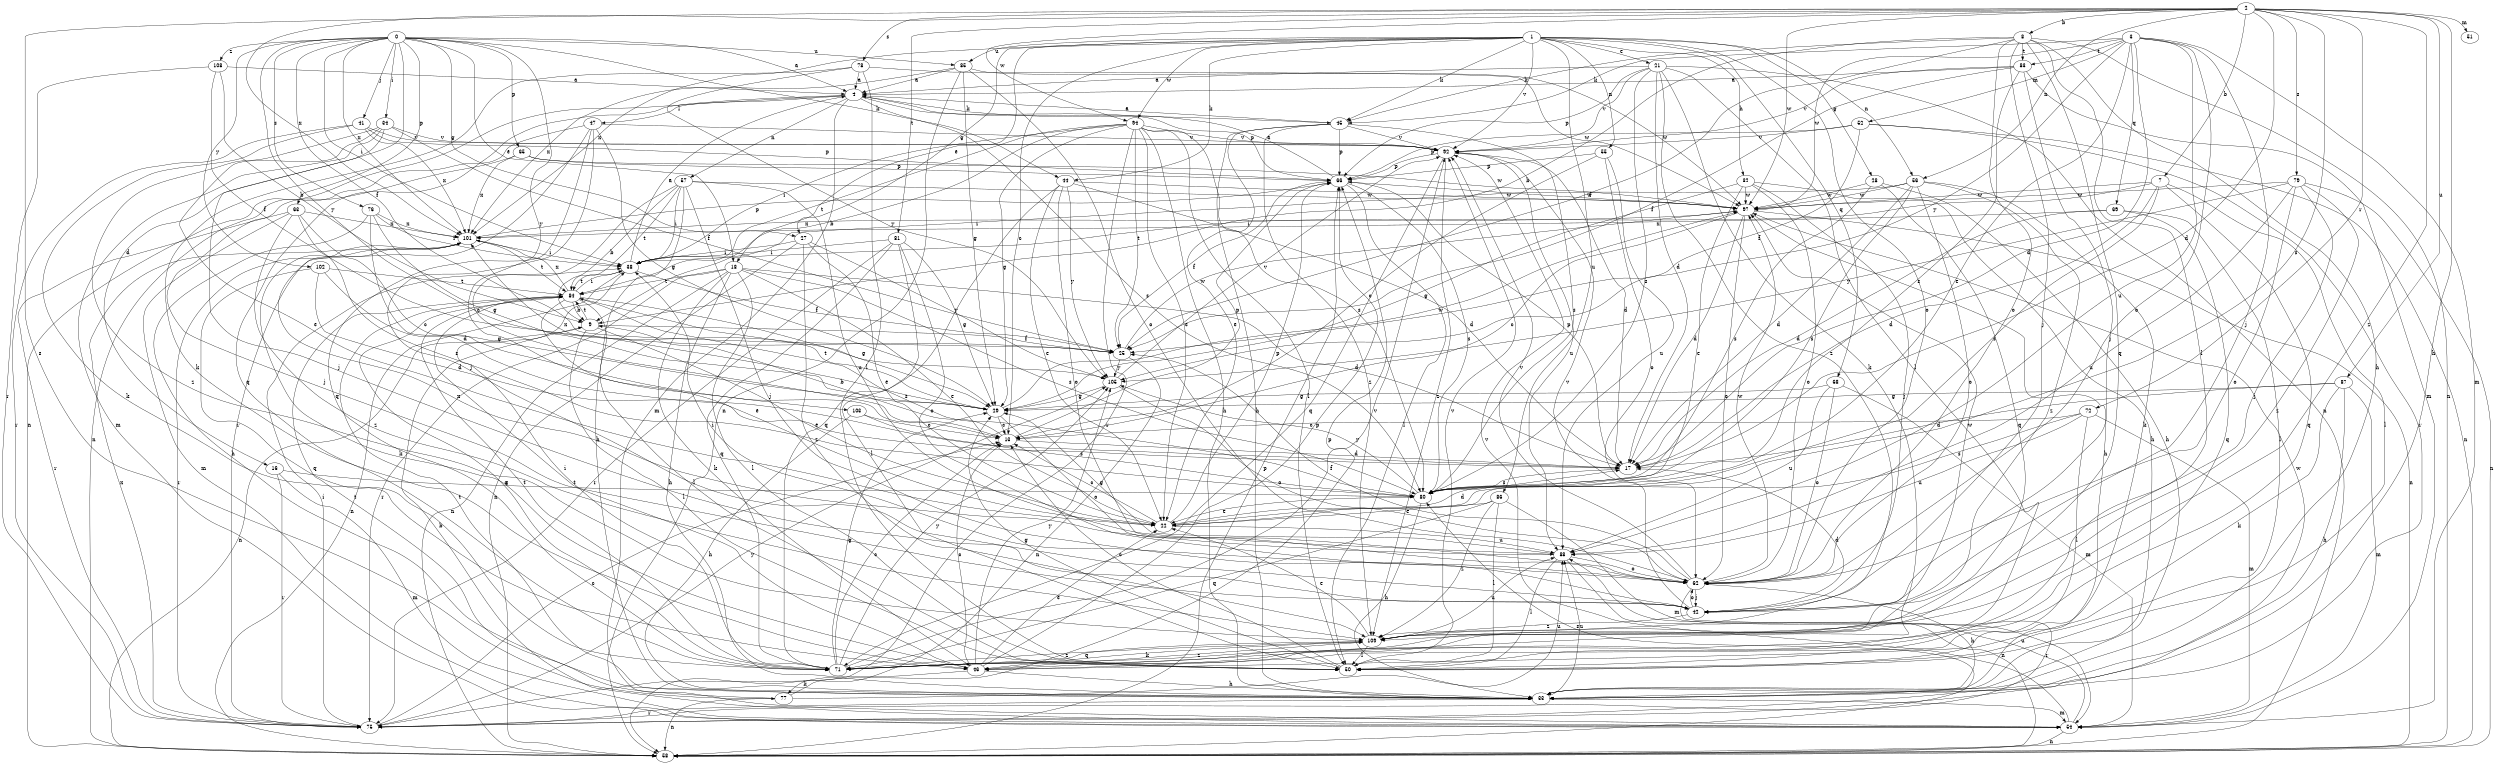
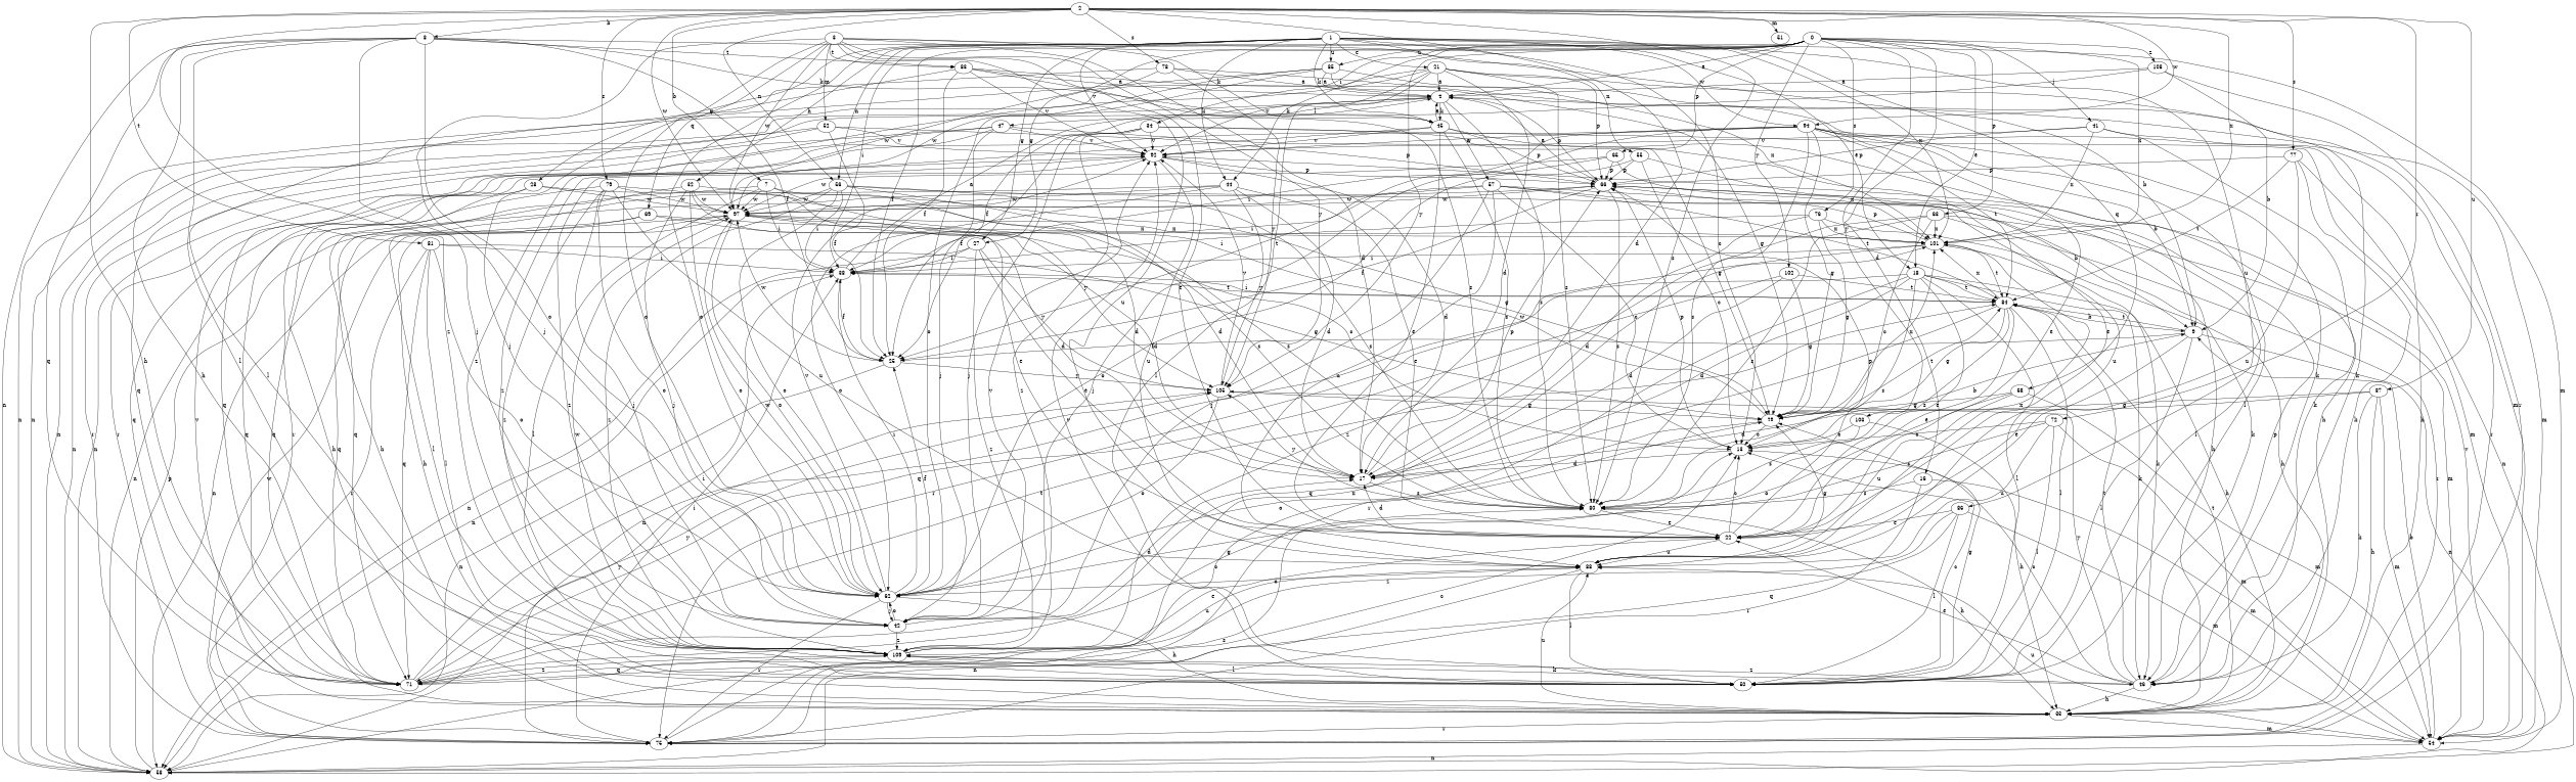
  strict digraph {
    fontname="DejaVu Serif"
    node [fontname="DejaVu Serif"]
    edge [fontname="DejaVu Serif"]
    0
    4
    16
    18
    25
    27
    34
    38
    41
    44
    63
    65
    76
    85
    101
    102
    103
    105
    108
    45
    80
    54
    47
    57
    58
    66
    71
    75
    17
    33
    22
    50
    84
    46
    97
    109
    92
    42
    62
    13
    29
    9
    1
    21
    28
    32
    55
    56
    68
    86
    94
    88
    2
    7
    8
    51
    72
    77
    78
    79
    81
    87
    83
    3
    52
    69
    0 -> 4 [label=a]
    0 -> 16 [label=d]
    0 -> 18 [label=e]
    0 -> 25 [label=f]
    0 -> 27 [label=g]
    0 -> 34 [label=i]
    0 -> 38 [label=i]
    0 -> 41 [label=j]
    0 -> 44 [label=k]
    0 -> 63 [label=p]
    0 -> 65 [label=p]
    0 -> 76 [label=s]
    0 -> 85 [label=u]
    0 -> 101 [label=x]
    0 -> 102 [label=y]
    0 -> 103 [label=y]
    0 -> 105 [label=y]
    0 -> 108 [label=z]
    4 -> 45 [label=k]
    4 -> 80 [label=s]
    4 -> 54 [label=m]
    4 -> 47 [label=l]
    4 -> 57 [label=n]
    4 -> 58 [label=n]
    4 -> 66 [label=p]
    4 -> 71 [label=q]
    16 -> 80 [label=s]
    16 -> 54 [label=m]
    16 -> 75 [label=r]
    18 -> 80 [label=s]
    18 -> 58 [label=n]
    18 -> 75 [label=r]
    18 -> 17 [label=d]
    18 -> 33 [label=h]
    18 -> 22 [label=e]
    18 -> 50 [label=l]
    18 -> 84 [label=t]
    18 -> 46 [label=k]
    25 -> 105 [label=y]
    25 -> 58 [label=n]
    25 -> 97 [label=w]
    27 -> 38 [label=i]
    27 -> 105 [label=y]
    27 -> 58 [label=n]
    27 -> 22 [label=e]
    27 -> 109 [label=z]
    34 -> 25 [label=f]
    34 -> 54 [label=m]
    34 -> 22 [label=e]
    34 -> 109 [label=z]
    34 -> 92 [label=v]
    34 -> 42 [label=j]
    38 -> 4 [label=a]
    38 -> 25 [label=f]
    38 -> 58 [label=n]
    38 -> 84 [label=t]
    41 -> 101 [label=x]
    41 -> 66 [label=p]
    41 -> 75 [label=r]
    41 -> 46 [label=k]
    41 -> 92 [label=v]
    44 -> 105 [label=y]
    44 -> 71 [label=q]
    44 -> 17 [label=d]
    44 -> 22 [label=e]
    44 -> 97 [label=w]
    44 -> 62 [label=o]
    63 -> 101 [label=x]
    63 -> 80 [label=s]
    63 -> 54 [label=m]
    63 -> 75 [label=r]
    63 -> 109 [label=z]
    63 -> 13 [label=c]
    65 -> 101 [label=x]
    65 -> 66 [label=p]
    65 -> 97 [label=w]
    65 -> 42 [label=j]
    76 -> 38 [label=i]
    76 -> 101 [label=x]
    76 -> 17 [label=d]
    76 -> 33 [label=h]
    76 -> 29 [label=g]
    85 -> 4 [label=a]
    85 -> 101 [label=x]
    85 -> 58 [label=n]
    85 -> 97 [label=w]
    85 -> 62 [label=o]
    85 -> 29 [label=g]
    101 -> 38 [label=i]
    101 -> 66 [label=p]
    101 -> 75 [label=r]
    101 -> 84 [label=t]
    101 -> 46 [label=k]
    102 -> 71 [label=q]
    102 -> 17 [label=d]
    102 -> 84 [label=t]
    102 -> 29 [label=g]
    103 -> 80 [label=s]
    103 -> 33 [label=h]
    103 -> 13 [label=c]
    105 -> 92 [label=v]
    105 -> 62 [label=o]
    105 -> 29 [label=g]
    108 -> 4 [label=a]
    108 -> 25 [label=f]
    108 -> 75 [label=r]
    108 -> 9 [label=b]
    45 -> 4 [label=a]
    45 -> 80 [label=s]
    45 -> 66 [label=p]
    45 -> 33 [label=h]
    45 -> 22 [label=e]
    45 -> 109 [label=z]
    45 -> 92 [label=v]
    80 -> 105 [label=y]
    80 -> 33 [label=h]
    80 -> 22 [label=e]
    54 -> 58 [label=n]
    54 -> 92 [label=v]
    54 -> 9 [label=b]
    54 -> 88 [label=u]
    47 -> 58 [label=n]
    47 -> 71 [label=q]
    47 -> 75 [label=r]
    47 -> 92 [label=v]
    47 -> 42 [label=j]
    47 -> 29 [label=g]
    57 -> 38 [label=i]
    57 -> 33 [label=h]
    57 -> 84 [label=t]
    57 -> 97 [label=w]
    57 -> 42 [label=j]
    57 -> 13 [label=c]
    57 -> 9 [label=b]
    57 -> 88 [label=u]
    58 -> 80 [label=s]
    58 -> 66 [label=p]
    66 -> 4 [label=a]
    66 -> 25 [label=f]
    66 -> 80 [label=s]
    66 -> 50 [label=l]
    66 -> 97 [label=w]
    71 -> 38 [label=i]
    71 -> 105 [label=y]
    71 -> 84 [label=t]
    71 -> 109 [label=z]
    71 -> 92 [label=v]
    71 -> 13 [label=c]
    71 -> 29 [label=g]
    75 -> 38 [label=i]
    75 -> 101 [label=x]
    75 -> 105 [label=y]
    75 -> 97 [label=w]
    75 -> 13 [label=c]
    17 -> 80 [label=s]
    17 -> 66 [label=p]
    33 -> 54 [label=m]
    33 -> 75 [label=r]
    33 -> 84 [label=t]
    33 -> 88 [label=u]
    22 -> 66 [label=p]
    22 -> 17 [label=d]
    22 -> 13 [label=c]
    22 -> 88 [label=u]
    50 -> 92 [label=v]
    50 -> 13 [label=c]
    50 -> 29 [label=g]
    84 -> 38 [label=i]
    84 -> 101 [label=x]
    84 -> 80 [label=s]
    84 -> 71 [label=q]
    84 -> 22 [label=e]
    84 -> 50 [label=l]
    84 -> 29 [label=g]
    84 -> 9 [label=b]
    46 -> 105 [label=y]
    46 -> 66 [label=p]
    46 -> 33 [label=h]
    46 -> 22 [label=e]
    46 -> 84 [label=t]
    46 -> 109 [label=z]
    46 -> 13 [label=c]
    97 -> 101 [label=x]
    97 -> 58 [label=n]
    97 -> 17 [label=d]
    97 -> 33 [label=h]
    97 -> 62 [label=o]
    97 -> 13 [label=c]
    109 -> 71 [label=q]
    109 -> 22 [label=e]
    109 -> 50 [label=l]
    109 -> 46 [label=k]
    109 -> 97 [label=w]
    109 -> 88 [label=u]
    92 -> 66 [label=p]
    92 -> 71 [label=q]
    92 -> 17 [label=d]
    92 -> 109 [label=z]
    92 -> 88 [label=u]
    42 -> 17 [label=d]
    42 -> 109 [label=z]
    42 -> 92 [label=v]
    42 -> 62 [label=o]
    62 -> 25 [label=f]
    62 -> 38 [label=i]
    62 -> 75 [label=r]
    62 -> 33 [label=h]
    62 -> 97 [label=w]
    62 -> 92 [label=v]
    62 -> 42 [label=j]
    13 -> 66 [label=p]
    13 -> 17 [label=d]
    13 -> 9 [label=b]
    29 -> 101 [label=x]
    29 -> 84 [label=t]
    29 -> 97 [label=w]
    29 -> 62 [label=o]
    29 -> 13 [label=c]
    9 -> 25 [label=f]
    9 -> 58 [label=n]
    9 -> 22 [label=e]
    9 -> 50 [label=l]
    9 -> 84 [label=t]
    1 -> 18 [label=e]
    1 -> 27 [label=g]
    1 -> 44 [label=k]
    1 -> 85 [label=u]
    1 -> 101 [label=x]
    1 -> 45 [label=k]
    1 -> 92 [label=v]
    1 -> 62 [label=o]
    1 -> 13 [label=c]
    1 -> 21 [label=e]
    1 -> 28 [label=g]
    1 -> 32 [label=h]
    1 -> 55 [label=n]
    1 -> 56 [label=n]
    1 -> 68 [label=q]
    1 -> 86 [label=u]
    1 -> 94 [label=w]
    21 -> 4 [label=a]
    21 -> 80 [label=s]
    21 -> 58 [label=n]
    21 -> 66 [label=p]
    21 -> 17 [label=d]
    21 -> 50 [label=l]
    21 -> 46 [label=k]
    21 -> 109 [label=z]
    21 -> 92 [label=v]
    28 -> 80 [label=s]
    28 -> 71 [label=q]
    28 -> 33 [label=h]
    28 -> 97 [label=w]
    32 -> 33 [label=h]
    32 -> 22 [label=e]
    32 -> 97 [label=w]
    32 -> 42 [label=j]
    32 -> 62 [label=o]
    32 -> 29 [label=g]
    55 -> 66 [label=p]
    55 -> 62 [label=o]
    55 -> 13 [label=c]
    55 -> 88 [label=u]
    56 -> 38 [label=i]
    56 -> 80 [label=s]
    56 -> 17 [label=d]
    56 -> 46 [label=k]
    56 -> 97 [label=w]
    56 -> 109 [label=z]
    56 -> 62 [label=o]
    68 -> 54 [label=m]
    68 -> 62 [label=o]
    68 -> 29 [label=g]
    68 -> 88 [label=u]
    86 -> 54 [label=m]
    86 -> 71 [label=q]
    86 -> 22 [label=e]
    86 -> 50 [label=l]
    86 -> 109 [label=z]
    94 -> 25 [label=t]
    94 -> 38 [label=i]
    94 -> 80 [label=s]
    94 -> 75 [label=r]
    94 -> 33 [label=h]
    94 -> 22 [label=e]
    94 -> 50 [label=l]
    94 -> 84 [label=t]
    94 -> 92 [label=v]
    94 -> 29 [label=g]
    94 -> 9 [label=b]
    88 -> 101 [label=x]
    88 -> 58 [label=n]
    88 -> 50 [label=l]
    88 -> 62 [label=o]
    88 -> 29 [label=g]
    2 -> 101 [label=x]
    2 -> 80 [label=s]
    2 -> 17 [label=d]
    2 -> 33 [label=h]
    2 -> 97 [label=w]
    2 -> 109 [label=z]
    2 -> 56 [label=n]
    2 -> 94 [label=w]
    2 -> 7 [label=b]
    2 -> 8 [label=b]
    2 -> 51 [label=m]
    2 -> 72 [label=r]
    2 -> 77 [label=s]
    2 -> 78 [label=s]
    2 -> 79 [label=s]
    2 -> 81 [label=t]
    2 -> 87 [label=u]
    7 -> 38 [label=i]
    7 -> 80 [label=s]
    7 -> 71 [label=q]
    7 -> 17 [label=d]
    7 -> 50 [label=l]
    7 -> 97 [label=w]
    8 -> 25 [label=f]
    8 -> 45 [label=k]
    8 -> 58 [label=n]
    8 -> 71 [label=q]
    8 -> 33 [label=h]
    8 -> 50 [label=l]
    8 -> 42 [label=j]
    8 -> 62 [label=o]
    8 -> 9 [label=b]
    8 -> 83 [label=t]
    72 -> 80 [label=s]
    72 -> 54 [label=m]
    72 -> 50 [label=l]
    72 -> 13 [label=c]
    72 -> 88 [label=u]
    77 -> 58 [label=n]
    77 -> 66 [label=p]
    77 -> 84 [label=t]
-   46 -> 77 [label=k]
+   77 -> 46 [label=k]
    77 -> 88 [label=u]
    78 -> 4 [label=a]
    78 -> 105 [label=y]
    78 -> 50 [label=l]
    78 -> 46 [label=k]
    78 -> 97 [label=w]
    79 -> 105 [label=y]
    79 -> 58 [label=n]
    79 -> 97 [label=w]
    79 -> 109 [label=z]
    79 -> 42 [label=j]
    79 -> 62 [label=o]
    79 -> 88 [label=u]
    81 -> 38 [label=i]
    81 -> 71 [label=q]
    81 -> 75 [label=r]
    81 -> 50 [label=l]
    81 -> 62 [label=o]
    81 -> 29 [label=g]
    87 -> 54 [label=m]
    87 -> 17 [label=d]
    87 -> 33 [label=h]
    87 -> 46 [label=k]
    87 -> 29 [label=g]
    83 -> 4 [label=a]
    83 -> 25 [label=f]
    83 -> 80 [label=s]
    83 -> 54 [label=m]
    83 -> 92 [label=v]
    83 -> 42 [label=j]
    3 -> 105 [label=y]
    3 -> 45 [label=k]
    3 -> 54 [label=m]
    3 -> 17 [label=d]
    3 -> 22 [label=e]
    3 -> 97 [label=w]
    3 -> 42 [label=j]
    3 -> 62 [label=o]
    3 -> 88 [label=u]
    3 -> 83 [label=t]
    3 -> 52 [label=m]
    3 -> 69 [label=q]
    52 -> 25 [label=f]
    52 -> 58 [label=n]
    52 -> 66 [label=p]
    52 -> 75 [label=r]
    52 -> 92 [label=v]
    69 -> 101 [label=x]
    69 -> 71 [label=q]
    69 -> 17 [label=d]
    69 -> 50 [label=l]
  }
